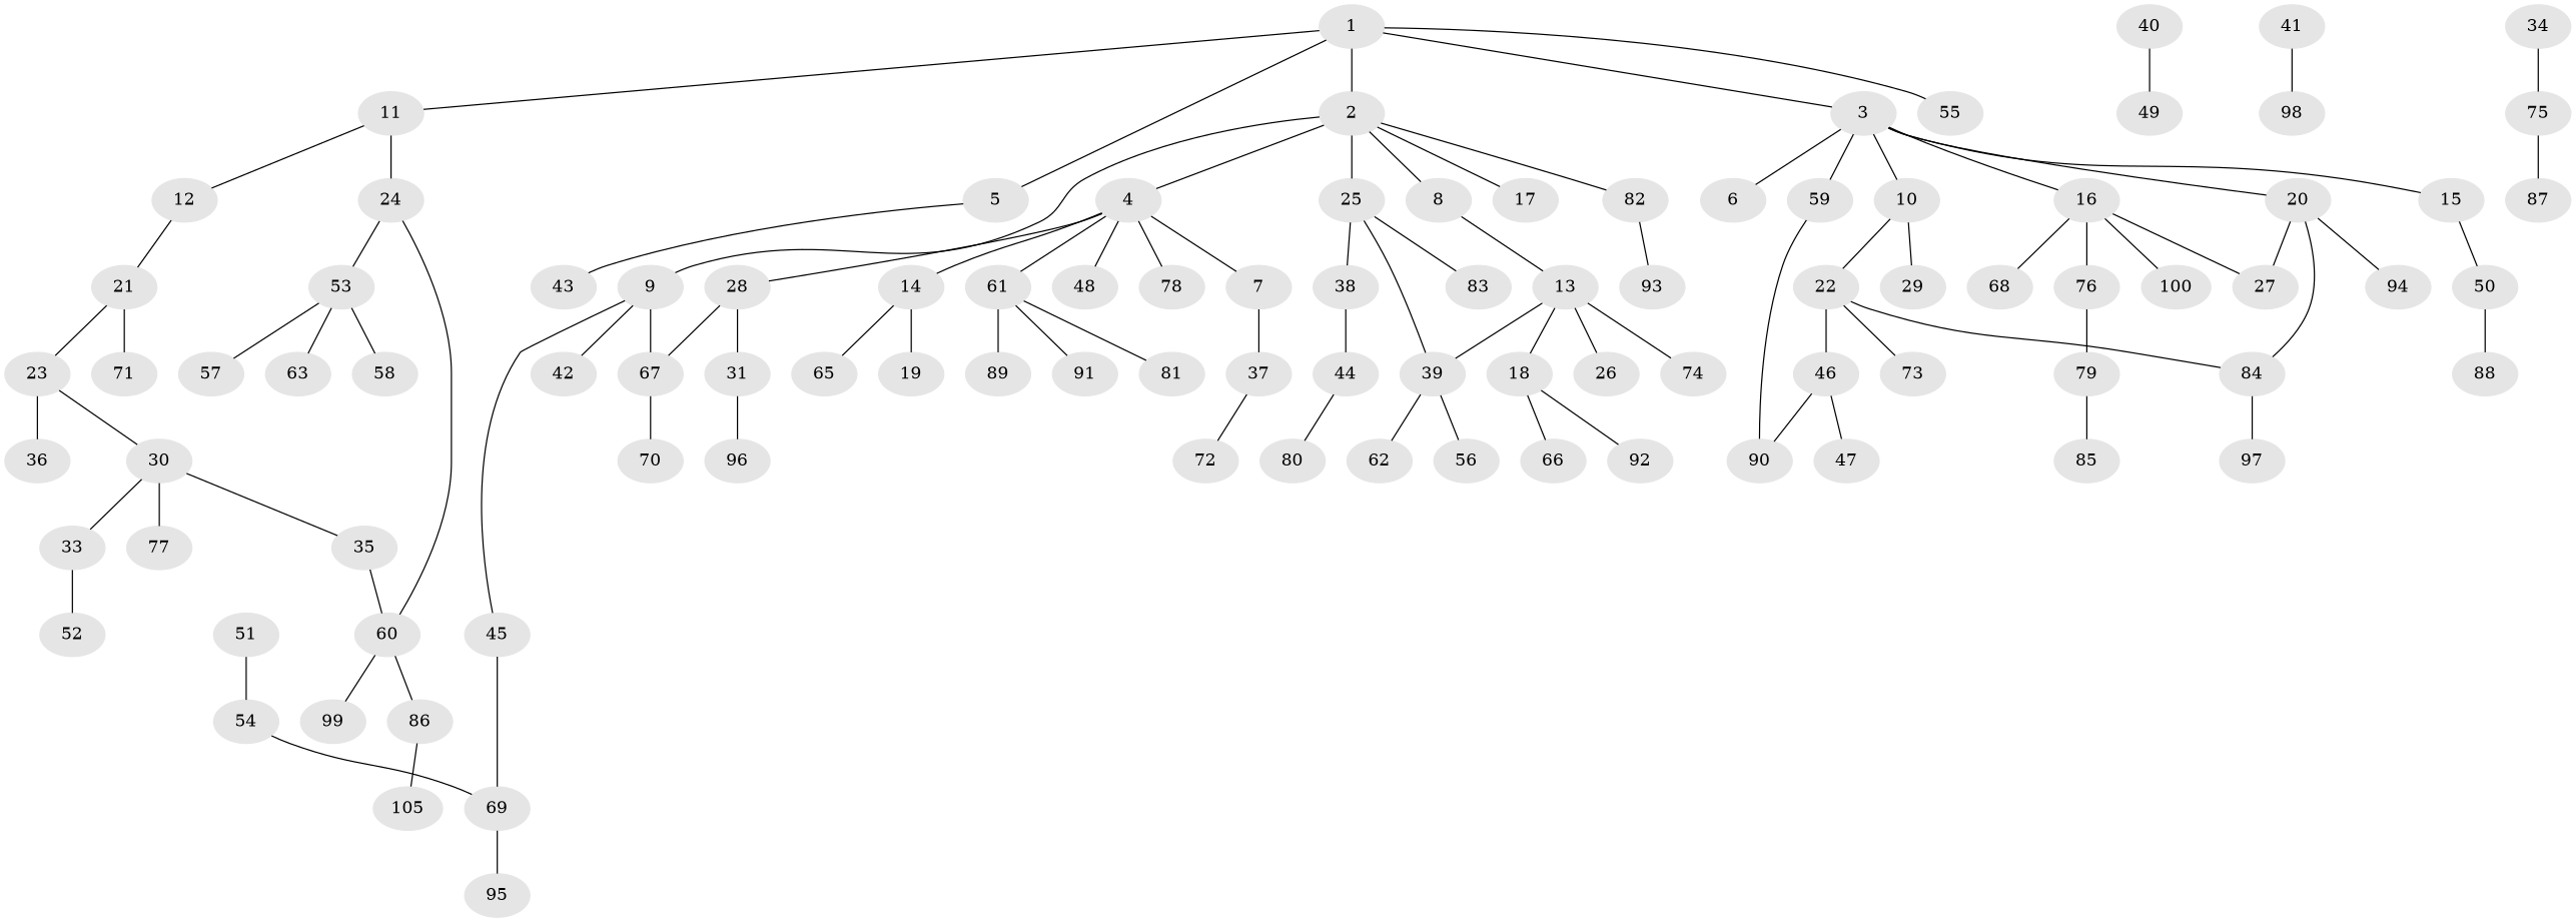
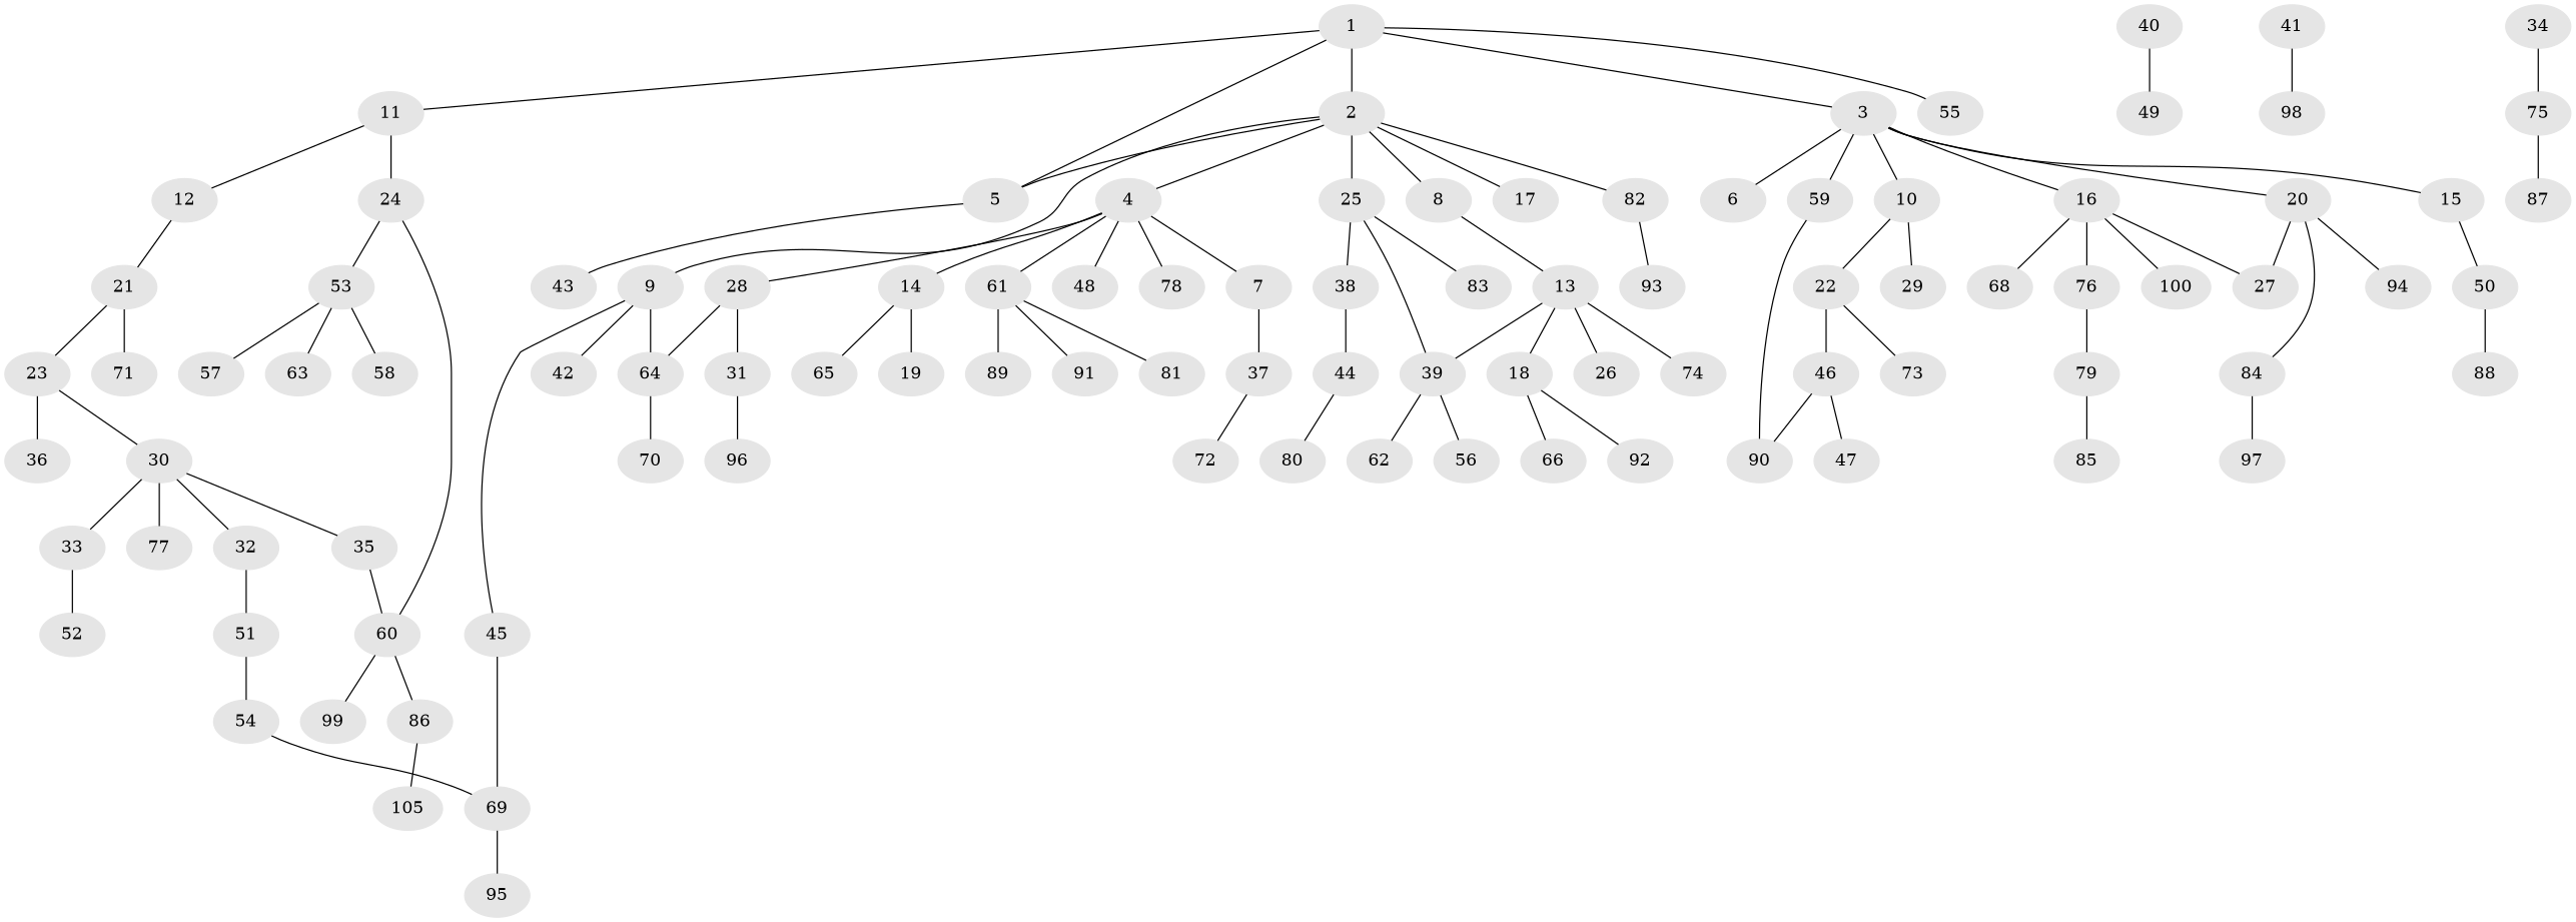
  graph {
    node [color=gray90 style=filled]
    1
    2
    3
    11
    55
    5
    4
    8
    9
    17
    25
    82
    6
    10
    15
    16
    20
    59
    12
    24
    40
    49
    7
    14
    28
    48
    61
    78
    43
    13
    42
    45
-   67
+   67 [label=64]
    38
    39
    83
    93
    22
    29
    50
    68
    76
    100
    27
    84
    94
    90
    37
    19
    65
    31
    81
    89
    91
    72
    18
    26
    74
    41
    98
    69
    70
    46
    73
    21
    53
    60
    23
    71
    66
    92
    88
    79
    97
    30
    36
    47
+   32
    33
    35
    77
    58
    57
    63
    86
    99
    34
    75
    44
    62
    56
    96
    51
    52
    54
    87
    80
    95
    n99 [label=105]
    85
    1 -- 2
    1 -- 3
    1 -- 11
    1 -- 55
    1 -- 5
+   2 -- 5
    2 -- 4
    2 -- 8
    2 -- 9
    2 -- 17
    2 -- 25
    2 -- 82
    3 -- 6
    3 -- 10
    3 -- 15
    3 -- 16
    3 -- 20
    3 -- 59
    11 -- 12
    11 -- 24
    5 -- 43
    4 -- 7
    4 -- 14
    4 -- 28
    4 -- 48
    4 -- 61
    4 -- 78
    8 -- 13
    9 -- 42
    9 -- 45
    9 -- 67
    25 -- 38
    25 -- 39
    25 -- 83
    82 -- 93
    10 -- 22
    10 -- 29
    15 -- 50
    16 -- 68
    16 -- 76
    16 -- 100
    16 -- 27
    20 -- 27
    20 -- 84
    20 -- 94
    59 -- 90
    12 -- 21
    24 -- 53
    24 -- 60
    40 -- 49
    7 -- 37
    14 -- 19
    14 -- 65
    28 -- 67
    28 -- 31
    61 -- 81
    61 -- 89
    61 -- 91
    13 -- 39
    13 -- 18
    13 -- 26
    13 -- 74
    45 -- 69
    67 -- 70
    38 -- 44
    39 -- 62
    39 -- 56
-   22 -- 84
    22 -- 46
    22 -- 73
    50 -- 88
    76 -- 79
    84 -- 97
    37 -- 72
    31 -- 96
    18 -- 66
    18 -- 92
    41 -- 98
    69 -- 95
    46 -- 90
    46 -- 47
    21 -- 23
    21 -- 71
    53 -- 58
    53 -- 57
    53 -- 63
    60 -- 86
    60 -- 99
    23 -- 30
    23 -- 36
    79 -- 85
+   30 -- 32
    30 -- 33
    30 -- 35
    30 -- 77
+   32 -- 51
    33 -- 52
    35 -- 60
    86 -- n99
    34 -- 75
    75 -- 87
    44 -- 80
    51 -- 54
    54 -- 69
  }
